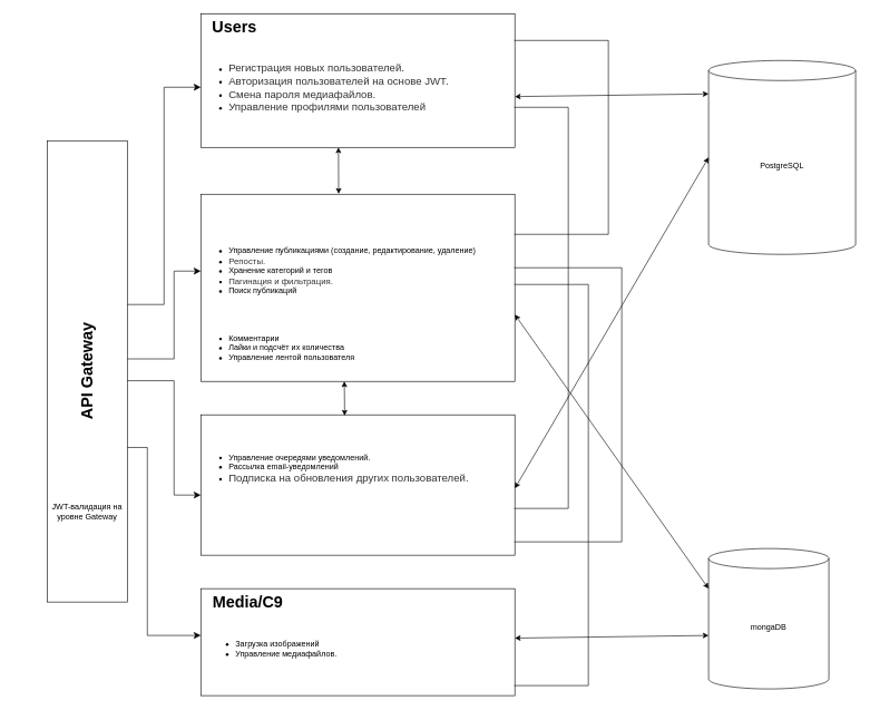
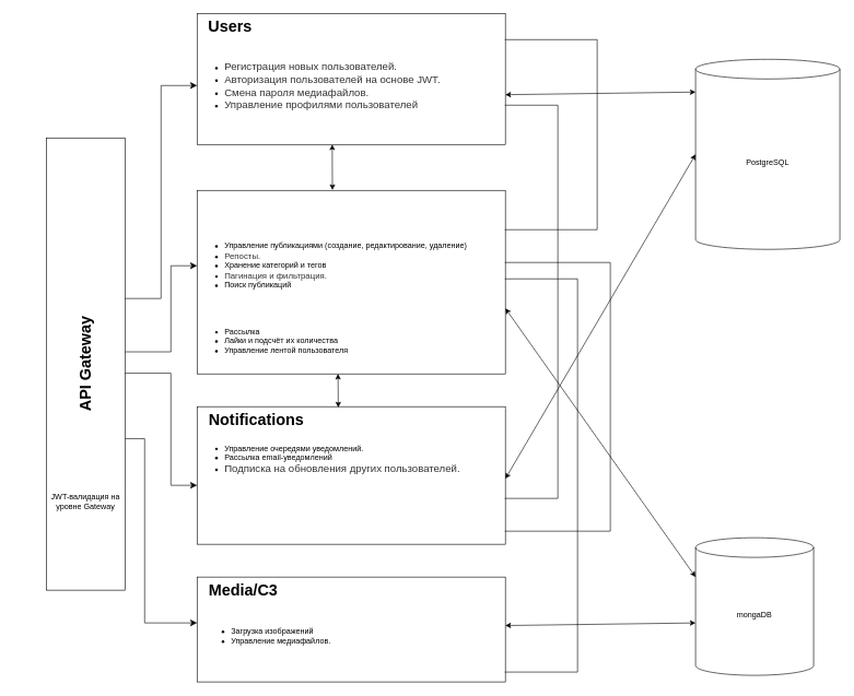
  <mxCell id="0" />
  <mxCell id="1" parent="0" />
  <mxCell id="2" value="" style="rounded=0;whiteSpace=wrap;html=1;" parent="1" vertex="1"><mxGeometry x="300" y="290" width="470" height="280" as="geometry" /></mxCell>
  <mxCell id="3" value="&lt;ul&gt;&lt;li&gt;Управление публикациями (создание, редактирование, удаление)&lt;/li&gt;&lt;li&gt;&lt;font style=&quot;font-size: 13px;&quot;&gt;&lt;span style=&quot;color: rgb(51, 51, 51); font-family: &amp;quot;TT Norms Pro&amp;quot;, Arial, sans-serif; font-variant-ligatures: none; background-color: rgb(255, 255, 255);&quot;&gt;Репосты.&lt;/span&gt;&lt;br style=&quot;box-sizing: inherit; color: rgb(51, 51, 51); font-family: &amp;quot;TT Norms Pro&amp;quot;, Arial, sans-serif; font-variant-ligatures: none; background-color: rgb(255, 255, 255);&quot;&gt;&lt;/font&gt;&lt;/li&gt;&lt;li&gt;Хранение категорий и тегов&amp;nbsp;&lt;/li&gt;&lt;li&gt;&lt;span style=&quot;color: rgb(51, 51, 51); font-family: &amp;quot;TT Norms Pro&amp;quot;, Arial, sans-serif; font-variant-ligatures: none; background-color: rgb(255, 255, 255);&quot;&gt;&lt;font style=&quot;font-size: 13px;&quot;&gt;Пагинация и фильтрация.&lt;/font&gt;&lt;/span&gt;&lt;/li&gt;&lt;li&gt;Поиск публикаций&lt;/li&gt;&lt;/ul&gt;" style="text;strokeColor=none;fillColor=none;html=1;whiteSpace=wrap;verticalAlign=middle;overflow=hidden;" parent="1" vertex="1"><mxGeometry x="300" y="330" width="450" height="150" as="geometry" /></mxCell>
  <mxCell id="4" value="" style="rounded=0;whiteSpace=wrap;html=1;" parent="1" vertex="1"><mxGeometry x="300" y="20" width="470" height="200" as="geometry" /></mxCell>
  <mxCell id="5" value="Users" style="text;strokeColor=none;fillColor=none;html=1;fontSize=24;fontStyle=1;verticalAlign=middle;align=center;" parent="1" vertex="1"><mxGeometry x="300" y="20" width="100" height="40" as="geometry" /></mxCell>
  <mxCell id="6" value="&lt;ul&gt;&lt;li&gt;&lt;span style=&quot;color: rgb(51, 51, 51); font-family: &amp;quot;TT Norms Pro&amp;quot;, Arial, sans-serif; font-size: 16px; font-variant-ligatures: none; background-color: rgb(255, 255, 255);&quot;&gt;Регистрация новых пользователей.&lt;/span&gt;&lt;/li&gt;&lt;li&gt;&lt;span style=&quot;color: rgb(51, 51, 51); font-family: &amp;quot;TT Norms Pro&amp;quot;, Arial, sans-serif; font-size: 16px; font-variant-ligatures: none; background-color: rgb(255, 255, 255);&quot;&gt;Авторизация пользователей на&amp;nbsp;основе JWT.&lt;/span&gt;&lt;/li&gt;&lt;li&gt;&lt;span style=&quot;color: rgb(51, 51, 51); font-family: &amp;quot;TT Norms Pro&amp;quot;, Arial, sans-serif; font-size: 16px; font-variant-ligatures: none; background-color: rgb(255, 255, 255);&quot;&gt;Смена пароля медиафайлов.&lt;/span&gt;&lt;/li&gt;&lt;li&gt;&lt;span style=&quot;color: rgb(51, 51, 51); font-family: &amp;quot;TT Norms Pro&amp;quot;, Arial, sans-serif; font-size: 16px; font-variant-ligatures: none; background-color: rgb(255, 255, 255);&quot;&gt;Управление профилями пользователей&lt;/span&gt;&lt;/li&gt;&lt;/ul&gt;" style="text;strokeColor=none;fillColor=none;html=1;whiteSpace=wrap;verticalAlign=middle;overflow=hidden;" parent="1" vertex="1"><mxGeometry x="300" y="50" width="430" height="160" as="geometry" /></mxCell>
  <mxCell id="7" value="PostgreSQL" style="shape=cylinder3;whiteSpace=wrap;html=1;boundedLbl=1;backgroundOutline=1;size=15;" parent="1" vertex="1"><mxGeometry x="1060" y="90" width="220" height="290" as="geometry" /></mxCell>
  <mxCell id="8" value="mongaDB" style="shape=cylinder3;whiteSpace=wrap;html=1;boundedLbl=1;backgroundOutline=1;size=15;" parent="1" vertex="1"><mxGeometry x="1060" y="820" width="180" height="210" as="geometry" /></mxCell>
  <mxCell id="9" value="" style="rounded=0;whiteSpace=wrap;html=1;" parent="1" vertex="1"><mxGeometry x="300" y="620" width="470" height="210" as="geometry" /></mxCell>
+ <mxCell id="10" value="Notifications" style="text;strokeColor=none;fillColor=none;html=1;fontSize=24;fontStyle=1;verticalAlign=middle;align=center;" parent="1" vertex="1"><mxGeometry x="300" y="620" width="180" height="40" as="geometry" /></mxCell>
  <mxCell id="11" value="" style="rounded=0;whiteSpace=wrap;html=1;" parent="1" vertex="1"><mxGeometry x="70" y="210" width="120" height="690" as="geometry" /></mxCell>
  <mxCell id="12" value="API Gateway" style="text;strokeColor=none;fillColor=none;html=1;fontSize=24;fontStyle=1;verticalAlign=middle;align=center;rotation=270;" parent="1" vertex="1"><mxGeometry x="20" y="535" width="220" height="40" as="geometry" /></mxCell>
  <mxCell id="13" value="JWT-валидация на уровне Gateway" style="text;html=1;strokeColor=none;fillColor=none;align=center;verticalAlign=middle;whiteSpace=wrap;overflow=hidden;" parent="1" vertex="1"><mxGeometry x="70" y="730" width="120" height="70" as="geometry" /></mxCell>
- <mxCell id="14" value="&lt;ul&gt;&lt;li&gt;Комментарии&lt;/li&gt;&lt;li&gt;Лайки и подсчёт их количества&lt;/li&gt;&lt;li&gt;Управление лентой пользователя&amp;nbsp;&lt;/li&gt;&lt;/ul&gt;" style="text;strokeColor=none;fillColor=none;html=1;whiteSpace=wrap;verticalAlign=middle;overflow=hidden;" parent="1" vertex="1"><mxGeometry x="300" y="480" width="430" height="80" as="geometry" /></mxCell>
+ <mxCell id="14" value="&lt;ul&gt;&lt;li&gt;Рассылка&lt;/li&gt;&lt;li&gt;Лайки и подсчёт их количества&lt;/li&gt;&lt;li&gt;Управление лентой пользователя&amp;nbsp;&lt;/li&gt;&lt;/ul&gt;" style="text;strokeColor=none;fillColor=none;html=1;whiteSpace=wrap;verticalAlign=middle;overflow=hidden;" parent="1" vertex="1"><mxGeometry x="300" y="480" width="430" height="80" as="geometry" /></mxCell>
  <mxCell id="15" value="&lt;ul&gt;&lt;li&gt;Управление очередями уведомлений.&lt;/li&gt;&lt;li&gt;&lt;span style=&quot;background-color: initial;&quot;&gt;Рассылка email-уведомлений&lt;/span&gt;&lt;/li&gt;&lt;li&gt;&lt;span style=&quot;color: rgb(51, 51, 51); font-family: &amp;quot;TT Norms Pro&amp;quot;, Arial, sans-serif; font-size: 16px; font-variant-ligatures: none; background-color: rgb(255, 255, 255);&quot;&gt;Подписка на&amp;nbsp;обновления других пользователей.&lt;/span&gt;&lt;/li&gt;&lt;/ul&gt;" style="text;strokeColor=none;fillColor=none;html=1;whiteSpace=wrap;verticalAlign=middle;overflow=hidden;" parent="1" vertex="1"><mxGeometry x="300" y="660" width="470" height="80" as="geometry" /></mxCell>
  <mxCell id="16" value="" style="rounded=0;whiteSpace=wrap;html=1;" parent="1" vertex="1"><mxGeometry x="300" y="880" width="470" height="160" as="geometry" /></mxCell>
- <mxCell id="17" value="Media/C9" style="text;strokeColor=none;fillColor=none;html=1;fontSize=24;fontStyle=1;verticalAlign=middle;align=center;" parent="1" vertex="1"><mxGeometry x="300" y="880" width="140" height="40" as="geometry" /></mxCell>
+ <mxCell id="17" value="Media/C3" style="text;strokeColor=none;fillColor=none;html=1;fontSize=24;fontStyle=1;verticalAlign=middle;align=center;" parent="1" vertex="1"><mxGeometry x="300" y="880" width="140" height="40" as="geometry" /></mxCell>
  <mxCell id="18" value="&lt;ul&gt;&lt;li&gt;Загрузка изображений&lt;/li&gt;&lt;li&gt;Управление медиафайлов.&lt;/li&gt;&lt;/ul&gt;" style="text;strokeColor=none;fillColor=none;html=1;whiteSpace=wrap;verticalAlign=middle;overflow=hidden;" parent="1" vertex="1"><mxGeometry x="310" y="930" width="400" height="80" as="geometry" /></mxCell>
  <mxCell id="19" value="" style="edgeStyle=elbowEdgeStyle;elbow=horizontal;endArrow=classic;html=1;curved=0;rounded=0;endSize=8;startSize=8;" parent="1" target="6" edge="1"><mxGeometry width="50" height="50" relative="1" as="geometry"><mxPoint x="190" y="455" as="sourcePoint" /><mxPoint x="240" y="405" as="targetPoint" /><Array as="points" /></mxGeometry></mxCell>
  <mxCell id="20" value="" style="edgeStyle=elbowEdgeStyle;elbow=horizontal;endArrow=classic;html=1;curved=0;rounded=0;endSize=8;startSize=8;exitX=1.001;exitY=0.473;exitDx=0;exitDy=0;exitPerimeter=0;" parent="1" source="11" target="3" edge="1"><mxGeometry width="50" height="50" relative="1" as="geometry"><mxPoint x="200" y="465" as="sourcePoint" /><mxPoint x="310" y="140" as="targetPoint" /><Array as="points"><mxPoint x="260" y="510" /></Array></mxGeometry></mxCell>
  <mxCell id="21" value="" style="edgeStyle=elbowEdgeStyle;elbow=horizontal;endArrow=classic;html=1;curved=0;rounded=0;endSize=8;startSize=8;entryX=0;entryY=1;entryDx=0;entryDy=0;" parent="1" target="15" edge="1"><mxGeometry width="50" height="50" relative="1" as="geometry"><mxPoint x="190" y="569" as="sourcePoint" /><mxPoint x="310" y="490" as="targetPoint" /><Array as="points"><mxPoint x="260" y="650" /></Array></mxGeometry></mxCell>
  <mxCell id="22" value="" style="edgeStyle=elbowEdgeStyle;elbow=horizontal;endArrow=classic;html=1;curved=0;rounded=0;endSize=8;startSize=8;exitX=1.003;exitY=0.665;exitDx=0;exitDy=0;exitPerimeter=0;" parent="1" source="11" edge="1"><mxGeometry width="50" height="50" relative="1" as="geometry"><mxPoint x="198" y="579" as="sourcePoint" /><mxPoint x="300" y="950" as="targetPoint" /><Array as="points"><mxPoint x="220" y="770" /></Array></mxGeometry></mxCell>
  <mxCell id="23" value="" style="endArrow=classic;startArrow=classic;html=1;rounded=0;exitX=1;exitY=0.25;exitDx=0;exitDy=0;entryX=0.002;entryY=0.456;entryDx=0;entryDy=0;entryPerimeter=0;" parent="1" edge="1"><mxGeometry width="50" height="50" relative="1" as="geometry"><mxPoint x="770" y="954" as="sourcePoint" /><mxPoint x="1060" y="950" as="targetPoint" /></mxGeometry></mxCell>
  <mxCell id="24" value="" style="endArrow=classic;startArrow=classic;html=1;rounded=0;exitX=1;exitY=0.25;exitDx=0;exitDy=0;entryX=0.002;entryY=0.456;entryDx=0;entryDy=0;entryPerimeter=0;" parent="1" edge="1"><mxGeometry width="50" height="50" relative="1" as="geometry"><mxPoint x="770" y="144" as="sourcePoint" /><mxPoint x="1060" y="140" as="targetPoint" /></mxGeometry></mxCell>
  <mxCell id="25" value="" style="endArrow=classic;startArrow=classic;html=1;rounded=0;exitX=0.439;exitY=-0.002;exitDx=0;exitDy=0;exitPerimeter=0;" parent="1" source="2" edge="1"><mxGeometry width="50" height="50" relative="1" as="geometry"><mxPoint x="510" y="274" as="sourcePoint" /><mxPoint x="506" y="220" as="targetPoint" /></mxGeometry></mxCell>
  <mxCell id="26" value="" style="endArrow=classic;startArrow=classic;html=1;rounded=0;exitX=0.458;exitY=0.006;exitDx=0;exitDy=0;exitPerimeter=0;" parent="1" source="9" edge="1"><mxGeometry width="50" height="50" relative="1" as="geometry"><mxPoint x="514.82" y="639" as="sourcePoint" /><mxPoint x="514.82" y="570" as="targetPoint" /></mxGeometry></mxCell>
  <mxCell id="27" value="" style="endArrow=classic;startArrow=classic;html=1;rounded=0;entryX=0;entryY=0;entryDx=0;entryDy=60;entryPerimeter=0;" parent="1" target="8" edge="1"><mxGeometry width="50" height="50" relative="1" as="geometry"><mxPoint x="770" y="470" as="sourcePoint" /><mxPoint x="820" y="420" as="targetPoint" /></mxGeometry></mxCell>
  <mxCell id="28" value="" style="endArrow=classic;startArrow=classic;html=1;rounded=0;entryX=0;entryY=0.5;entryDx=0;entryDy=0;entryPerimeter=0;" parent="1" target="7" edge="1"><mxGeometry width="50" height="50" relative="1" as="geometry"><mxPoint x="770" y="730" as="sourcePoint" /><mxPoint x="1060" y="1140" as="targetPoint" /></mxGeometry></mxCell>
  <mxCell id="29" value="" style="shape=partialRectangle;whiteSpace=wrap;html=1;bottom=1;right=1;left=1;top=0;fillColor=none;routingCenterX=-0.5;direction=north;" parent="1" vertex="1"><mxGeometry x="770" y="160" width="80" height="600" as="geometry" /></mxCell>
  <mxCell id="30" value="" style="shape=partialRectangle;whiteSpace=wrap;html=1;bottom=1;right=1;left=1;top=0;fillColor=none;routingCenterX=-0.5;direction=north;" parent="1" vertex="1"><mxGeometry x="770" y="425" width="110" height="600" as="geometry" /></mxCell>
  <mxCell id="31" value="" style="shape=partialRectangle;whiteSpace=wrap;html=1;bottom=1;right=1;left=1;top=0;fillColor=none;routingCenterX=-0.5;direction=north;" parent="1" vertex="1"><mxGeometry x="770" y="400" width="160" height="410" as="geometry" /></mxCell>
  <mxCell id="32" value="" style="shape=partialRectangle;whiteSpace=wrap;html=1;bottom=1;right=1;left=1;top=0;fillColor=none;routingCenterX=-0.5;direction=north;" vertex="1" parent="1"><mxGeometry x="770" y="60" width="140" height="290" as="geometry" /></mxCell>
